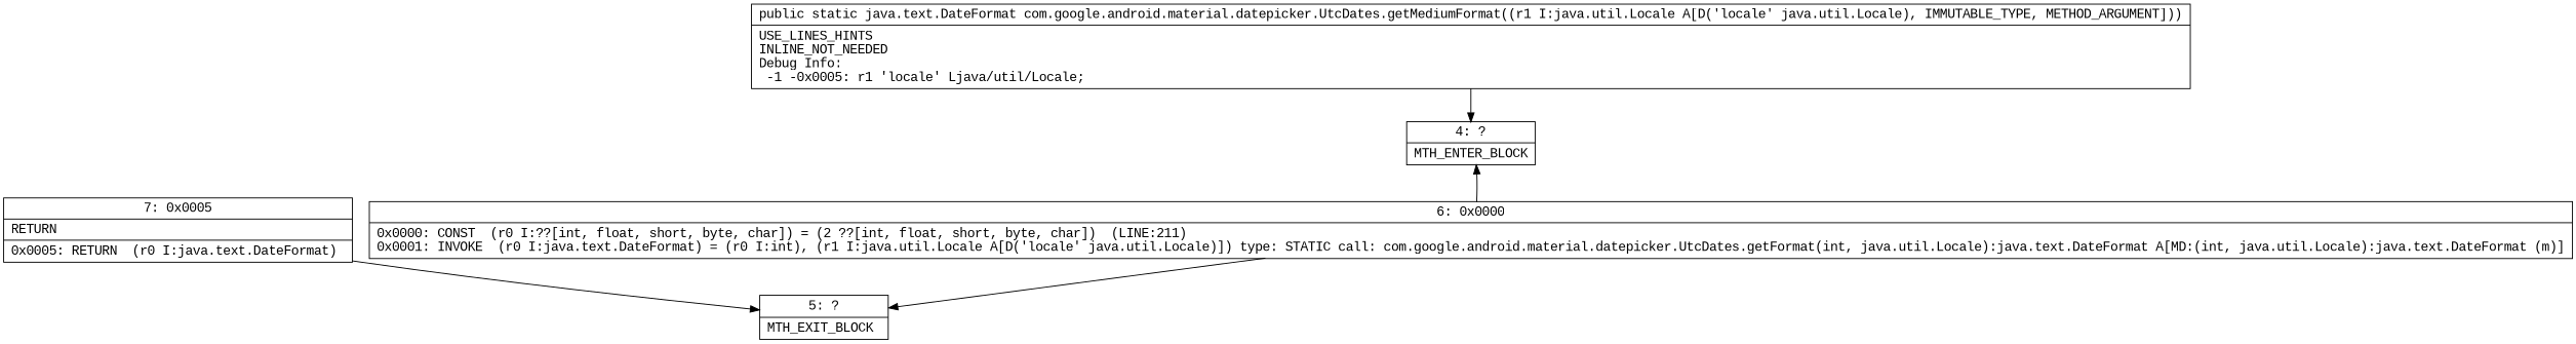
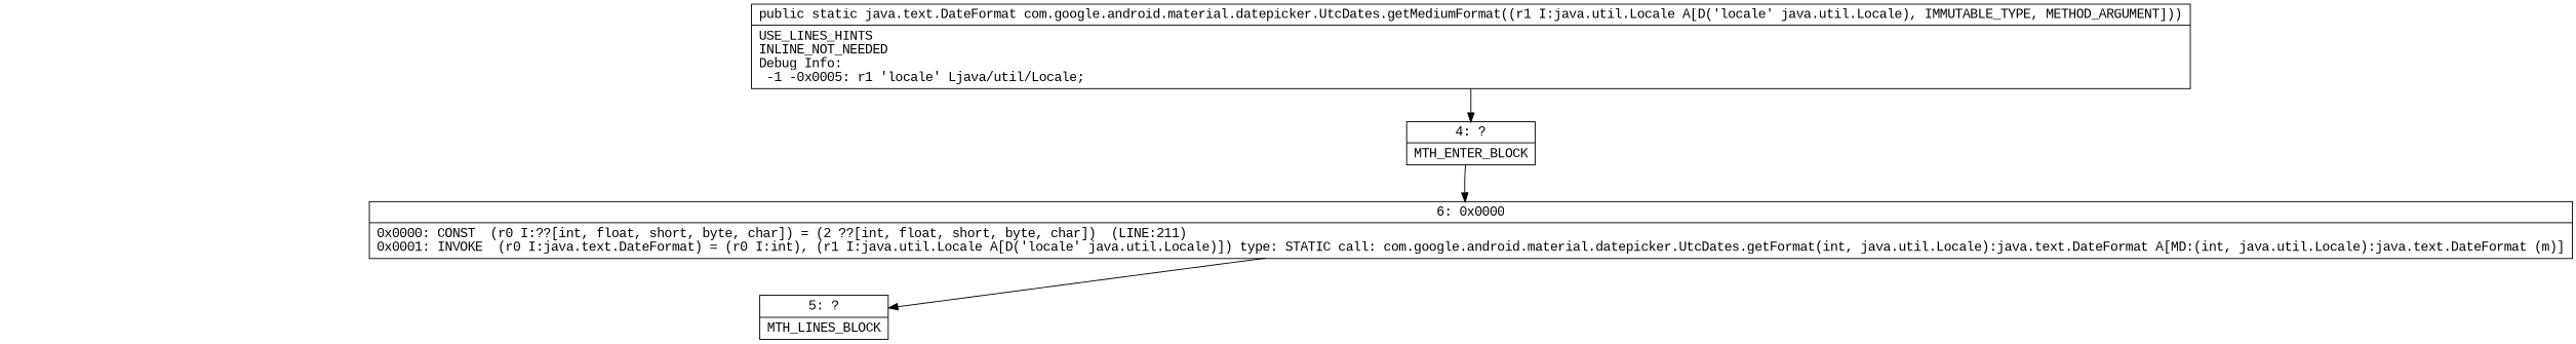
  digraph {
    fontname="Liberation Mono"
    node [fontname="Liberation Mono" shape=record]
    edge [fontname="Liberation Mono"]
    n1 [label="{4\:\ ?|MTH_ENTER_BLOCK\l}"]
    n2 [label="{6\:\ 0x0000|0x0000: CONST  (r0 I:??[int, float, short, byte, char]) = (2 ??[int, float, short, byte, char])  (LINE:211)\l0x0001: INVOKE  (r0 I:java.text.DateFormat) = (r0 I:int), (r1 I:java.util.Locale A[D('locale' java.util.Locale)]) type: STATIC call: com.google.android.material.datepicker.UtcDates.getFormat(int, java.util.Locale):java.text.DateFormat A[MD:(int, java.util.Locale):java.text.DateFormat (m)]\l}"]
-   n3 [label="{5\:\ ?|MTH_EXIT_BLOCK\l}"]
-   n4 [label="{7\:\ 0x0005|RETURN\l|0x0005: RETURN  (r0 I:java.text.DateFormat) \l}"]
+   n3 [label="{5\:\ ?|MTH_LINES_BLOCK\l}"]
    n5 [label="{public static java.text.DateFormat com.google.android.material.datepicker.UtcDates.getMediumFormat((r1 I:java.util.Locale A[D('locale' java.util.Locale), IMMUTABLE_TYPE, METHOD_ARGUMENT]))  | USE_LINES_HINTS\lINLINE_NOT_NEEDED\lDebug Info:\l  \-1 \-0x0005: r1 'locale' Ljava\/util\/Locale;\l}"]
-   n2 -> n1
+   n1 -> n2
    n2 -> n3
-   n4 -> n3
    n5 -> n1
  }
